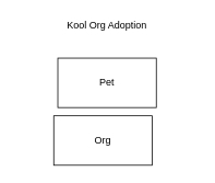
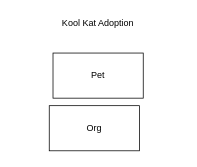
  <mxCell id="0" />
  <mxCell id="1" parent="0" />
  <mxCell id="2" value="Pet" style="rounded=0;whiteSpace=wrap;html=1;" vertex="1" parent="1"><mxGeometry x="70" y="70" width="120" height="60" as="geometry" /></mxCell>
  <mxCell id="3" value="Org" style="rounded=0;whiteSpace=wrap;html=1;" vertex="1" parent="1"><mxGeometry x="65" y="140" width="120" height="60" as="geometry" /></mxCell>
- <mxCell id="4" value="Kool Org Adoption" style="text;html=1;strokeColor=none;fillColor=none;align=center;verticalAlign=middle;whiteSpace=wrap;rounded=0;" vertex="1" parent="1"><mxGeometry x="20" y="20" width="220" height="20" as="geometry" /></mxCell>
+ <mxCell id="4" value="Kool Kat Adoption" style="text;html=1;strokeColor=none;fillColor=none;align=center;verticalAlign=middle;whiteSpace=wrap;rounded=0;" vertex="1" parent="1"><mxGeometry x="20" y="20" width="220" height="20" as="geometry" /></mxCell>
